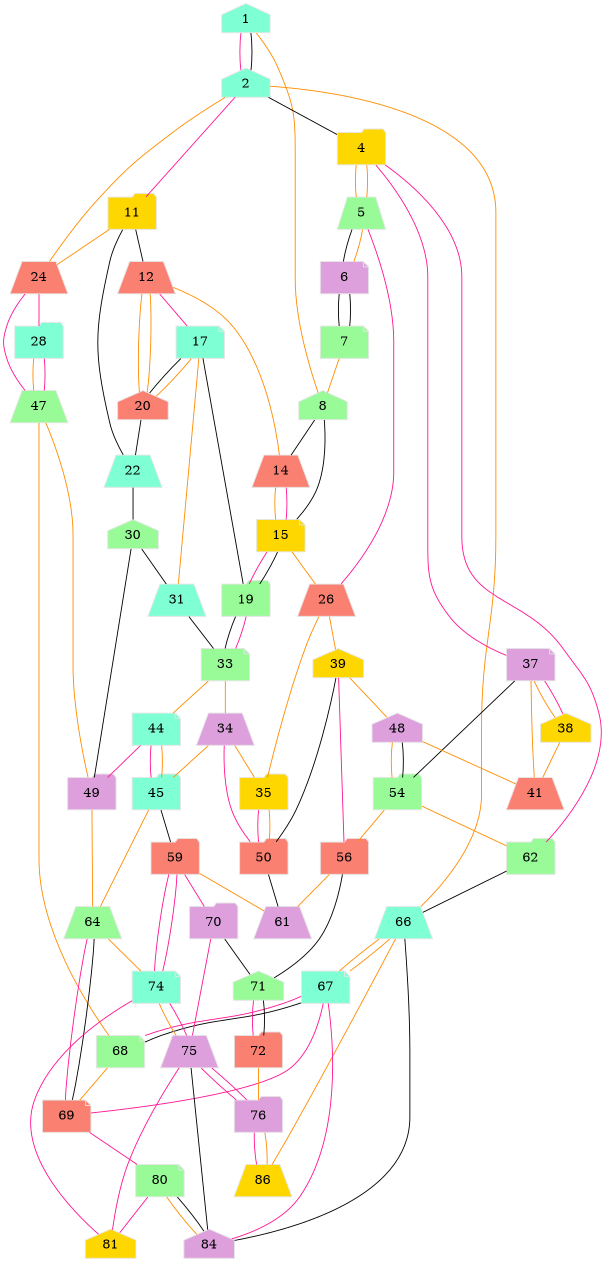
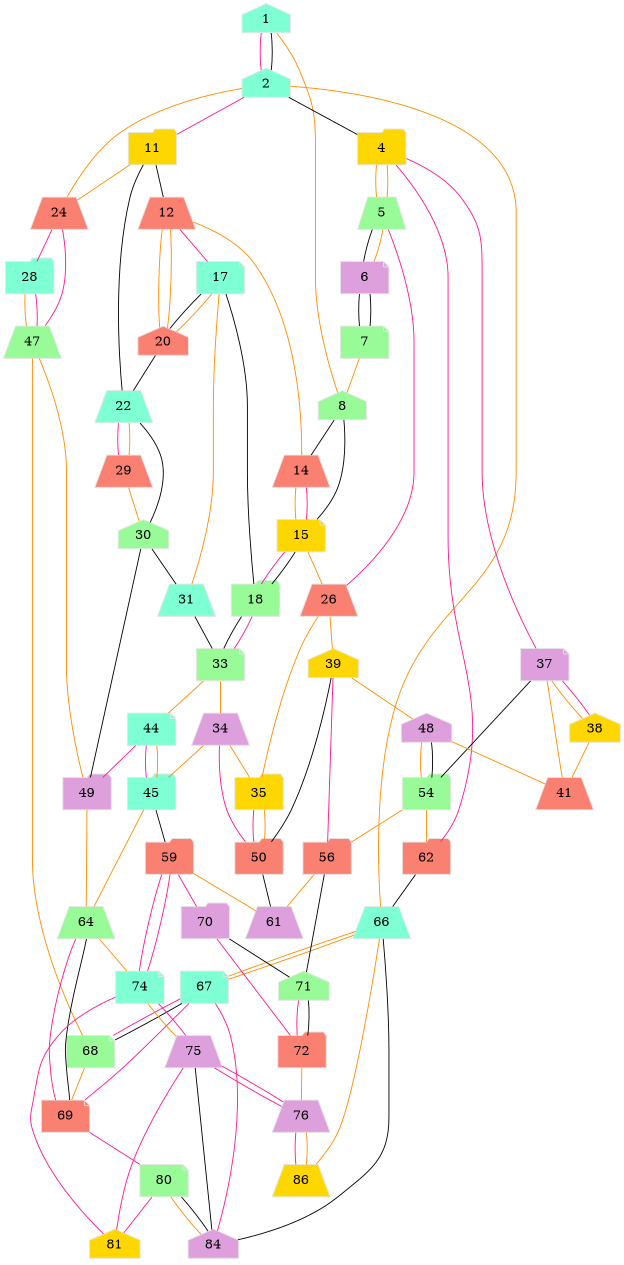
  graph {
    node [color=gray90 fillcolor=palegreen shape=trapezium style=filled]
    edge [color=darkorange]
    1 [fillcolor=aquamarine shape=house]
    2 [fillcolor=aquamarine shape=house super="+3"]
    8 [shape=house super="+9"]
    4 [fillcolor=gold shape=folder]
    11 [fillcolor=gold shape=folder super="+21"]
    24 [fillcolor=salmon super="+25"]
    66 [fillcolor=aquamarine super="+88"]
    14 [fillcolor=salmon]
    15 [fillcolor=gold shape=note super="+16"]
    5 [super="+27"]
    37 [fillcolor=plum shape=note super="+43"]
-   62 [shape=folder super="+63"]
+   62 [fillcolor=salmon shape=folder super="+63"]
    12 [fillcolor=salmon super="+13"]
    22 [fillcolor=aquamarine super="+23"]
    28 [fillcolor=aquamarine shape=folder]
    47 [super="+48"]
    67 [fillcolor=aquamarine shape=note super="+82"]
    84 [fillcolor=plum shape=house super="+85"]
    86 [fillcolor=gold]
    6 [fillcolor=plum shape=note]
    26 [fillcolor=salmon super="+36"]
    38 [fillcolor=gold shape=house]
    41 [fillcolor=salmon]
    54 [shape=folder super="+55"]
    7 [shape=note super="+10"]
    35 [fillcolor=gold shape=folder]
    39 [fillcolor=gold shape=house super="+51"]
-   19 [shape=folder]
+   19 [shape=folder label=18]
    17 [fillcolor=aquamarine shape=note super="+18"]
    20 [fillcolor=salmon shape=house]
+   29 [fillcolor=salmon]
    30 [shape=house super="+32"]
    31 [fillcolor=aquamarine]
    33 [shape=note super="+42"]
    34 [fillcolor=plum super="+46"]
    44 [fillcolor=aquamarine shape=note]
    49 [fillcolor=plum shape=folder super="+52"]
    68 [shape=note]
    50 [fillcolor=salmon shape=folder super="+53"]
    n40 [fillcolor=plum label=48 shape=house]
    56 [fillcolor=salmon shape=folder super="+57"]
    64 [super="+65"]
    45 [fillcolor=aquamarine shape=folder super="+58"]
    59 [fillcolor=salmon shape=folder super="+60"]
    61 [fillcolor=plum]
    71 [shape=house]
    70 [fillcolor=plum shape=folder]
    74 [fillcolor=aquamarine shape=note super="+78"]
    69 [fillcolor=salmon shape=note super="+79"]
    72 [fillcolor=salmon shape=folder super="+77"]
    75 [fillcolor=plum super="+83"]
    81 [fillcolor=gold shape=house]
    80 [shape=note]
-   76 [fillcolor=plum shape=folder]
+   76 [fillcolor=plum]
    1 -- 2 [color=deeppink]
    1 -- 2 [color=black]
    1 -- 8
    2 -- 4 [color=black]
    2 -- 11 [color=deeppink]
    2 -- 24
    2 -- 66
    8 -- 14 [color=black]
    8 -- 15 [color=black]
    4 -- 5
    4 -- 5
    4 -- 37 [color=deeppink]
    4 -- 62 [color=deeppink]
    11 -- 24
    11 -- 12 [color=black]
    11 -- 22 [color=black]
    24 -- 28 [color=deeppink]
    24 -- 47 [color=deeppink]
    66 -- 67
    66 -- 67
    66 -- 84 [color=black]
    66 -- 86
    14 -- 15
    14 -- 15 [color=deeppink]
    15 -- 26
    15 -- 19 [color=deeppink]
    15 -- 19 [color=black]
    5 -- 6 [color=black]
    5 -- 6
    5 -- 26 [color=deeppink]
    37 -- 38
    37 -- 38 [color=deeppink]
    37 -- 41
    37 -- 54 [color=black]
    62 -- 66 [color=black]
    12 -- 14
    12 -- 17 [color=deeppink]
    12 -- 20
    12 -- 20
+   22 -- 29 [color=deeppink]
+   22 -- 29
    22 -- 30 [color=black]
    28 -- 47
    28 -- 47 [color=deeppink]
    47 -- 49
    47 -- 68
    67 -- 84 [color=deeppink]
    67 -- 68 [color=deeppink]
    67 -- 68 [color=black]
    67 -- 69 [color=deeppink]
    6 -- 7 [color=black weight=2]
    6 -- 7 [color=black]
    26 -- 35
    26 -- 39
    38 -- 41
    54 -- 62
    54 -- 56
    7 -- 8
    35 -- 50 [color=deeppink]
    35 -- 50
    39 -- 50 [color=black]
    39 -- n40
    39 -- 56 [color=deeppink]
    19 -- 33 [color=black]
    19 -- 33 [color=deeppink]
    17 -- 19 [color=black]
    17 -- 20 [color=black]
    17 -- 20
    17 -- 31
    20 -- 22 [color=black]
+   29 -- 30
    30 -- 31 [color=black]
    30 -- 49 [color=black]
    31 -- 33 [color=black]
    33 -- 34
    33 -- 44
    34 -- 35
    34 -- 50 [color=deeppink]
    34 -- 45
    44 -- 49 [color=deeppink]
    44 -- 45 [color=deeppink]
    44 -- 45
    49 -- 64
    68 -- 69
    50 -- 61 [color=black]
    n40 -- 41
    n40 -- 54
    n40 -- 54 [color=black]
    56 -- 61
    56 -- 71 [color=black]
    64 -- 74
    64 -- 69 [color=deeppink]
    64 -- 69 [color=black]
    45 -- 64
    45 -- 59 [color=black]
    59 -- 61
    59 -- 70 [color=deeppink]
    59 -- 74 [color=deeppink]
    59 -- 74 [color=deeppink]
    71 -- 72 [color=deeppink]
    71 -- 72 [color=black]
    70 -- 71 [color=black]
-   70 -- 75 [color=deeppink]
+   70 -- 72 [color=deeppink]
    74 -- 75
    74 -- 75 [color=deeppink]
    74 -- 81 [color=deeppink]
    69 -- 80 [color=deeppink]
    72 -- 76
    75 -- 84 [color=black]
    75 -- 81 [color=deeppink]
    75 -- 76 [color=deeppink]
    75 -- 76 [color=deeppink]
    80 -- 84
    80 -- 84 [color=black]
    80 -- 81 [color=deeppink]
    76 -- 86 [color=deeppink]
    76 -- 86
  }
